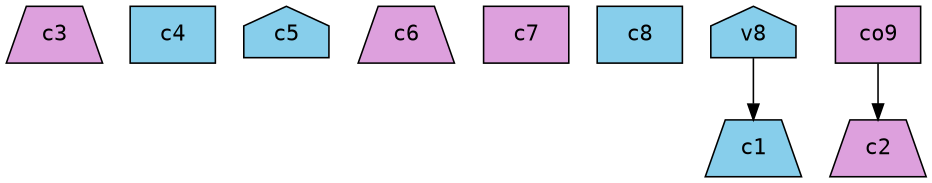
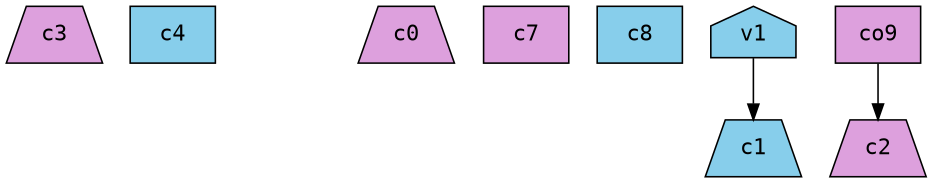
  strict digraph {
    fontname="DejaVu Sans Mono"
    node [fillcolor=plum fontname="DejaVu Sans Mono" shape=trapezium style=filled]
    edge [fontname="DejaVu Sans Mono" weight=1]
    c3
    c4 [fillcolor=skyblue shape=box]
-   c5 [fillcolor=skyblue shape=house]
-   c6
+   c6 [label=c0]
    c7 [shape=box]
    c8 [fillcolor=skyblue shape=box]
-   v1 [fillcolor=skyblue shape=house label=v8]
+   v1 [fillcolor=skyblue shape=house]
    c1 [fillcolor=skyblue]
    n9 [label=co9 shape=box]
    c2
    v1 -> c1
    n9 -> c2
  }
